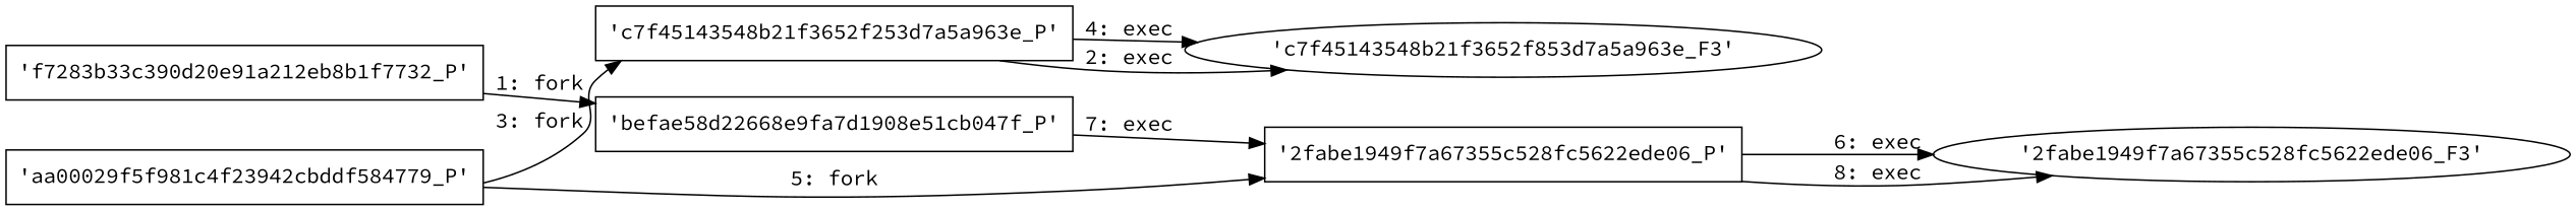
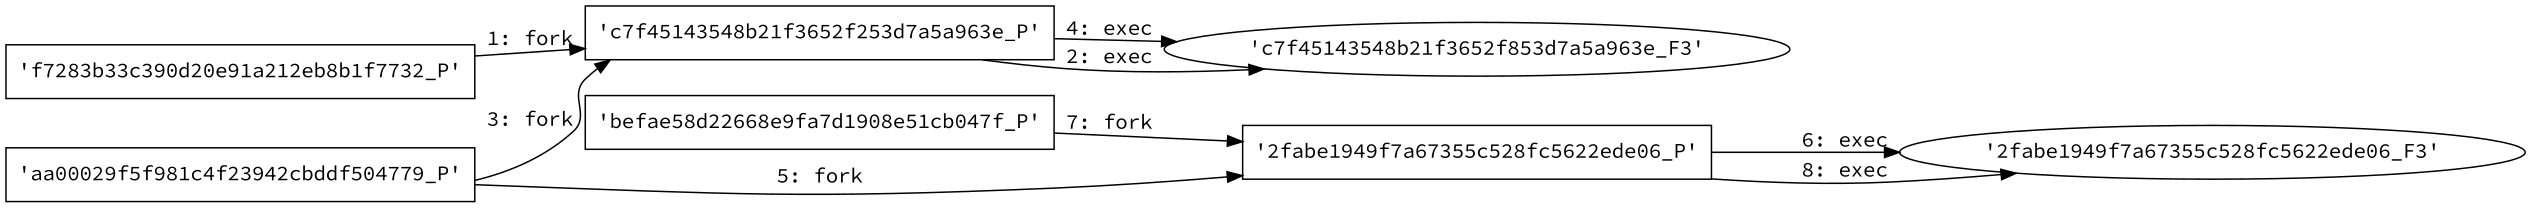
  digraph {
    engine=neato
    fixedsize=false
    fontname="Source Code Pro"
    fontsize=10
    nodesep=0.3
    rankdir=LR
    ranksep=0
    splines=true
    node [fontname="Source Code Pro" node_type=Process shape=box]
    edge [fontname="Source Code Pro"]
    n1 [label="'c7f45143548b21f3652f253d7a5a963e_P'"]
    "'f7283b33c390d20e91a212eb8b1f7732_P'"
    "'c7f45143548b21f3652f853d7a5a963e_F3'" [node_type=File shape=ellipse]
-   "'aa00029f5f981c4f23942cbddf504779_P'" [label="'aa00029f5f981c4f23942cbddf584779_P'"]
+   "'aa00029f5f981c4f23942cbddf504779_P'"
    "'2fabe1949f7a67355c528fc5622ede06_P'"
    "'2fabe1949f7a67355c528fc5622ede06_F3'" [node_type=File shape=ellipse]
    n7 [label="'befae58d22668e9fa7d1908e51cb047f_P'"]
    n1 -> "'c7f45143548b21f3652f853d7a5a963e_F3'" [label="2: exec"]
    n1 -> "'c7f45143548b21f3652f853d7a5a963e_F3'" [label="4: exec"]
-   "'f7283b33c390d20e91a212eb8b1f7732_P'" -> n7 [label="1: fork"]
+   "'f7283b33c390d20e91a212eb8b1f7732_P'" -> n1 [label="1: fork"]
    "'aa00029f5f981c4f23942cbddf504779_P'" -> n1 [label="3: fork"]
    "'aa00029f5f981c4f23942cbddf504779_P'" -> "'2fabe1949f7a67355c528fc5622ede06_P'" [label="5: fork"]
    "'2fabe1949f7a67355c528fc5622ede06_P'" -> "'2fabe1949f7a67355c528fc5622ede06_F3'" [label="6: exec"]
    "'2fabe1949f7a67355c528fc5622ede06_P'" -> "'2fabe1949f7a67355c528fc5622ede06_F3'" [label="8: exec"]
-   n7 -> "'2fabe1949f7a67355c528fc5622ede06_P'" [label="7: exec"]
+   n7 -> "'2fabe1949f7a67355c528fc5622ede06_P'" [label="7: fork"]
  }
